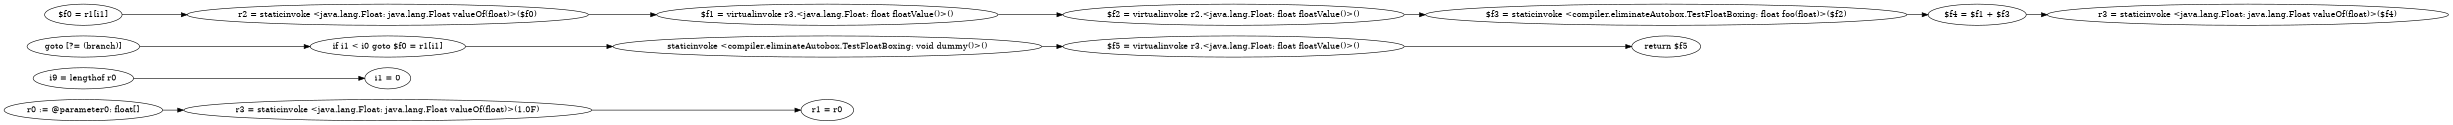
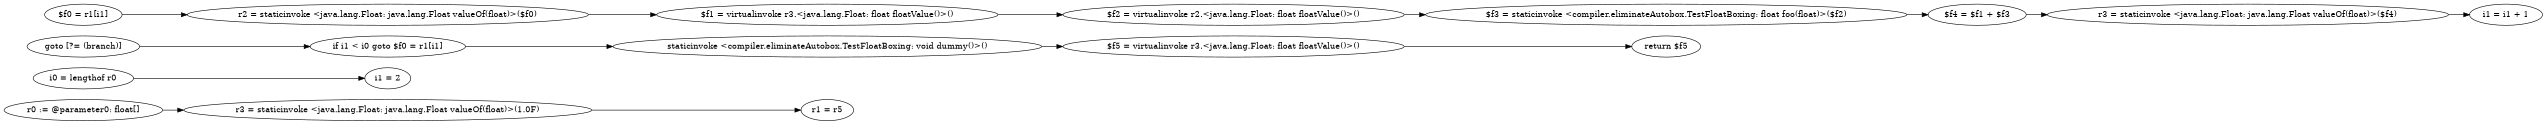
  digraph {
    rankdir=LR
    "r0 := @parameter0: float[]"
    "r3 = staticinvoke <java.lang.Float: java.lang.Float valueOf(float)>(1.0F)"
-   "r1 = r0"
-   "i0 = lengthof r0" [label="i9 = lengthof r0"]
-   "i1 = 0"
+   "r1 = r0" [label="r1 = r5"]
+   "i0 = lengthof r0"
+   "i1 = 0" [label="i1 = 2"]
    "goto [?= (branch)]"
    "if i1 < i0 goto $f0 = r1[i1]"
    "staticinvoke <compiler.eliminateAutobox.TestFloatBoxing: void dummy()>()"
    "$f0 = r1[i1]"
    "r2 = staticinvoke <java.lang.Float: java.lang.Float valueOf(float)>($f0)"
    "$f1 = virtualinvoke r3.<java.lang.Float: float floatValue()>()"
    "$f2 = virtualinvoke r2.<java.lang.Float: float floatValue()>()"
    "$f3 = staticinvoke <compiler.eliminateAutobox.TestFloatBoxing: float foo(float)>($f2)"
    "$f4 = $f1 + $f3"
    "r3 = staticinvoke <java.lang.Float: java.lang.Float valueOf(float)>($f4)"
+   "i1 = i1 + 1"
    "$f5 = virtualinvoke r3.<java.lang.Float: float floatValue()>()"
    "return $f5"
    "r0 := @parameter0: float[]" -> "r3 = staticinvoke <java.lang.Float: java.lang.Float valueOf(float)>(1.0F)"
    "r3 = staticinvoke <java.lang.Float: java.lang.Float valueOf(float)>(1.0F)" -> "r1 = r0"
    "i0 = lengthof r0" -> "i1 = 0"
    "goto [?= (branch)]" -> "if i1 < i0 goto $f0 = r1[i1]"
    "if i1 < i0 goto $f0 = r1[i1]" -> "staticinvoke <compiler.eliminateAutobox.TestFloatBoxing: void dummy()>()"
    "staticinvoke <compiler.eliminateAutobox.TestFloatBoxing: void dummy()>()" -> "$f5 = virtualinvoke r3.<java.lang.Float: float floatValue()>()"
    "$f0 = r1[i1]" -> "r2 = staticinvoke <java.lang.Float: java.lang.Float valueOf(float)>($f0)"
    "r2 = staticinvoke <java.lang.Float: java.lang.Float valueOf(float)>($f0)" -> "$f1 = virtualinvoke r3.<java.lang.Float: float floatValue()>()"
    "$f1 = virtualinvoke r3.<java.lang.Float: float floatValue()>()" -> "$f2 = virtualinvoke r2.<java.lang.Float: float floatValue()>()"
    "$f2 = virtualinvoke r2.<java.lang.Float: float floatValue()>()" -> "$f3 = staticinvoke <compiler.eliminateAutobox.TestFloatBoxing: float foo(float)>($f2)"
    "$f3 = staticinvoke <compiler.eliminateAutobox.TestFloatBoxing: float foo(float)>($f2)" -> "$f4 = $f1 + $f3"
    "$f4 = $f1 + $f3" -> "r3 = staticinvoke <java.lang.Float: java.lang.Float valueOf(float)>($f4)"
+   "r3 = staticinvoke <java.lang.Float: java.lang.Float valueOf(float)>($f4)" -> "i1 = i1 + 1"
    "$f5 = virtualinvoke r3.<java.lang.Float: float floatValue()>()" -> "return $f5"
  }
